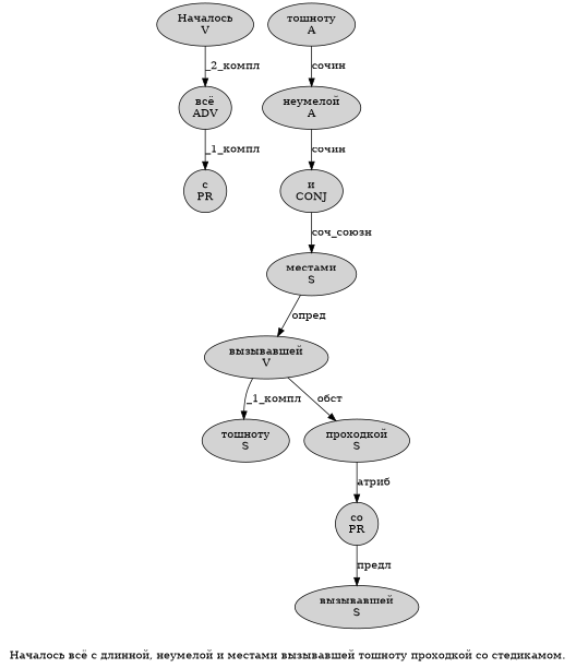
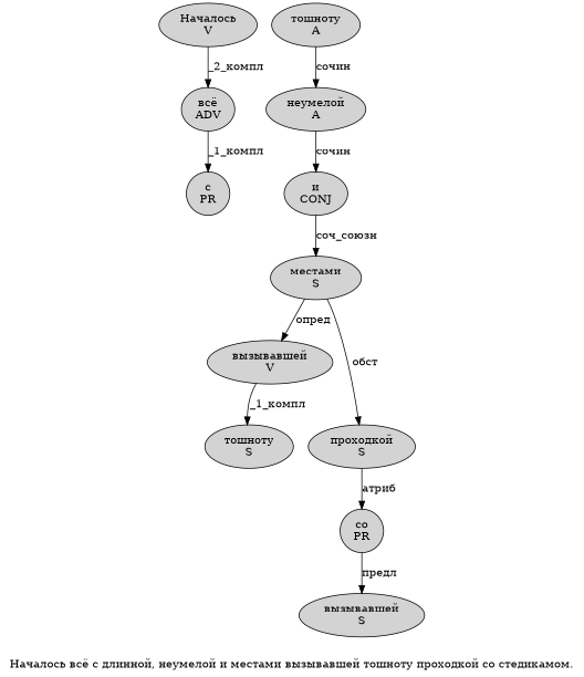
  digraph {
    label="Началось всё с длинной, неумелой и местами вызывавшей тошноту проходкой со стедикамом."
    node [fillcolor=lightgray penwidth=1 shape=ellipse style=filled]
    n1 [label="Началось\nV"]
    n2 [label="всё\nADV"]
    n3 [label="с\nPR"]
    n4 [label="тошноту\nA"]
    n5 [label="неумелой\nA"]
    n6 [label="и\nCONJ"]
    n7 [label="местами\nS"]
    n8 [label="вызывавшей\nV"]
    n9 [label="тошноту\nS"]
    n10 [label="проходкой\nS"]
    n11 [label="со\nPR"]
    n12 [label="вызывавшей\nS"]
    n1 -> n2 [label="_2_компл"]
    n2 -> n3 [label="_1_компл"]
    n4 -> n5 [label="сочин"]
    n5 -> n6 [label="сочин"]
    n6 -> n7 [label="соч_союзн"]
    n7 -> n8 [label="опред"]
    n8 -> n9 [label="_1_компл"]
-   n8 -> n10 [label="обст"]
+   n7 -> n10 [label="обст"]
    n10 -> n11 [label="атриб"]
    n11 -> n12 [label="предл"]
  }
